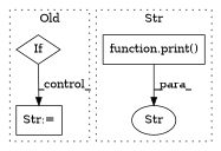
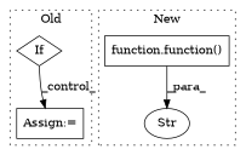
  digraph {
    node [shape=box]
    n1 [a=96 l="3,14" label=If s="1027,1089" shape=diamond]
-   n2 [a=68 l=3 label="Str:=" s=1127]
-   n3 [a=75 l="6,1" label="function.print()" s="2392,2449"]
+   n2 [a=68 l=3 label="Assign:=" s=1127]
+   n3 [a=75 l="6,1" label="function.function()" s="2392,2449"]
    n4 [a=66 l=28 label=Str s=2398 shape=ellipse]
    subgraph cluster_1 {
      label=Old
      style=dotted
      n1
      n2
    }
    subgraph cluster_2 {
-     label=Str
+     label=New
      style=dotted
      n3
      n4
    }
    n1 -> n2 [label=_control_]
    n3 -> n4 [label=_para_]
  }
